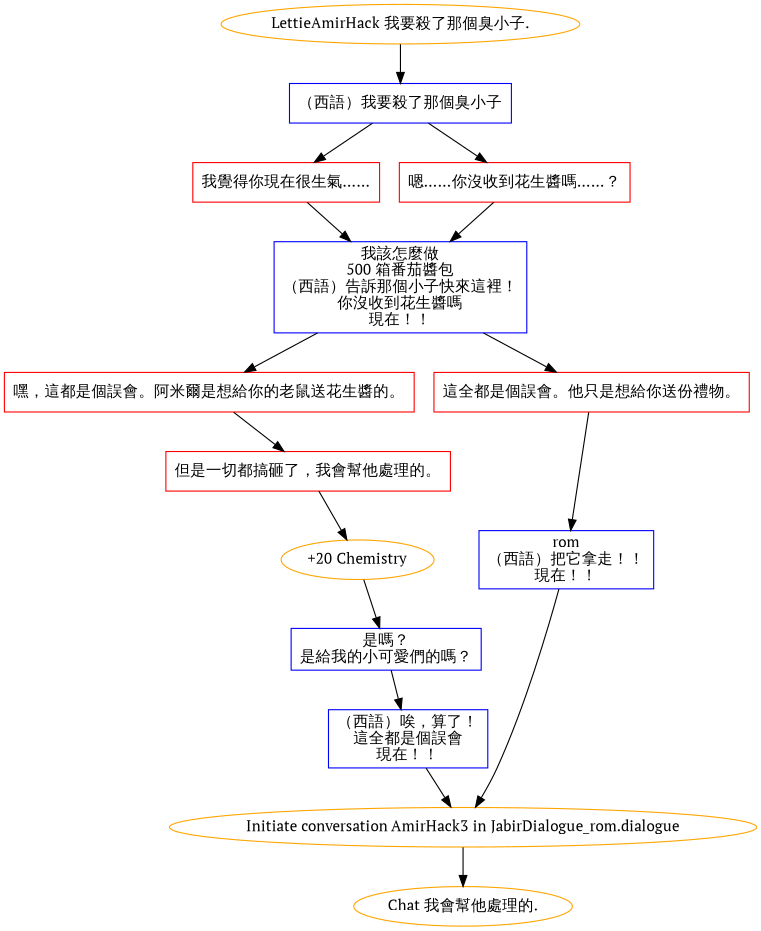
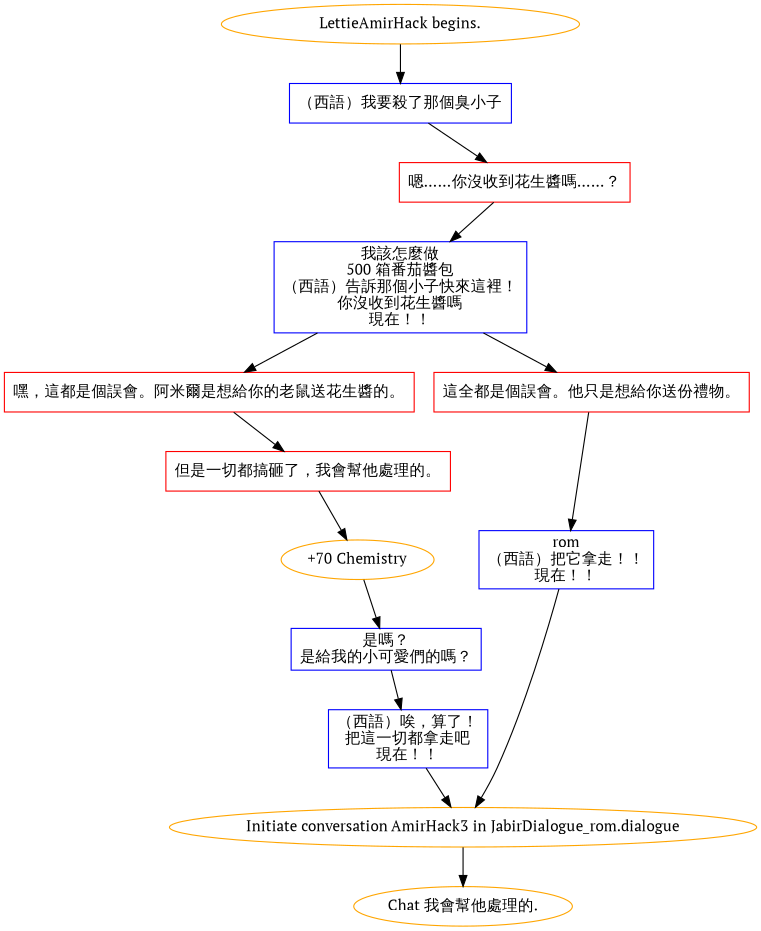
  digraph {
    fontname="PT Serif"
    node [color=blue fontname="PT Serif" shape=box]
    edge [fontname="PT Serif"]
-   "LettieAmirHack begins." [color=orange label="LettieAmirHack 我要殺了那個臭小子." shape=""]
+   "LettieAmirHack begins." [color=orange shape=""]
    n2 [label="（西語）我要殺了那個臭小子"]
-   n3 [color=red label="我覺得你現在很生氣……"]
    n4 [color=red label="嗯……你沒收到花生醬嗎……？"]
    n5 [label="我該怎麼做\n500 箱番茄醬包\n（西語）告訴那個小子快來這裡！\n你沒收到花生醬嗎\n現在！！"]
    n6 [color=red label="嘿，這都是個誤會。阿米爾是想給你的老鼠送花生醬的。"]
    n7 [color=red label="這全都是個誤會。他只是想給你送份禮物。"]
    n8 [color=red label="但是一切都搞砸了，我會幫他處理的。"]
    n9 [label="rom\n（西語）把它拿走！！\n現在！！"]
-   n10 [color=orange label="+20 Chemistry" shape=""]
+   n10 [color=orange label="+70 Chemistry" shape=""]
    n11 [color=orange label="Initiate conversation AmirHack3 in JabirDialogue_rom.dialogue" shape=""]
    n12 [label="是嗎？\n是給我的小可愛們的嗎？"]
    n13 [color=orange label="Chat 我會幫他處理的." shape=""]
-   n14 [label="（西語）唉，算了！\n這全都是個誤會\n現在！！"]
+   n14 [label="（西語）唉，算了！\n把這一切都拿走吧\n現在！！"]
    "LettieAmirHack begins." -> n2
-   n2 -> n3
    n2 -> n4
-   n3 -> n5
    n4 -> n5
    n5 -> n6
    n5 -> n7
    n6 -> n8
    n7 -> n9
    n8 -> n10
    n9 -> n11
    n10 -> n12
    n11 -> n13
    n12 -> n14
    n14 -> n11
  }
